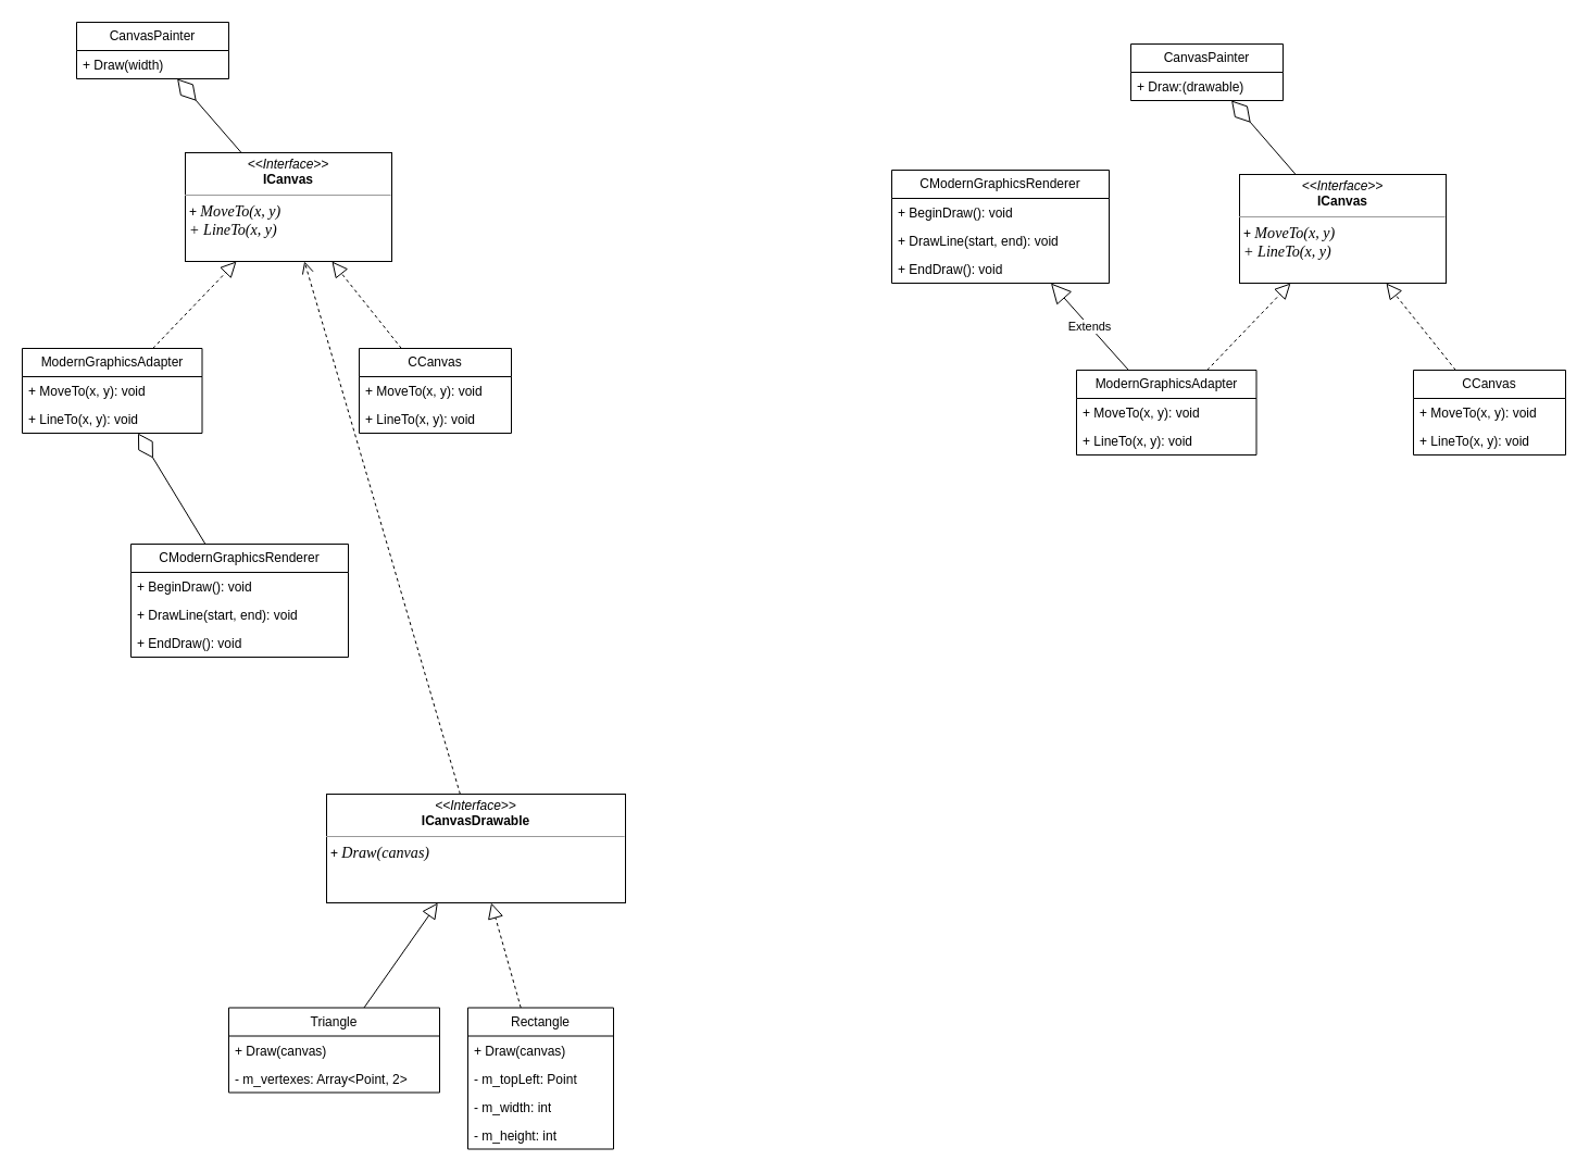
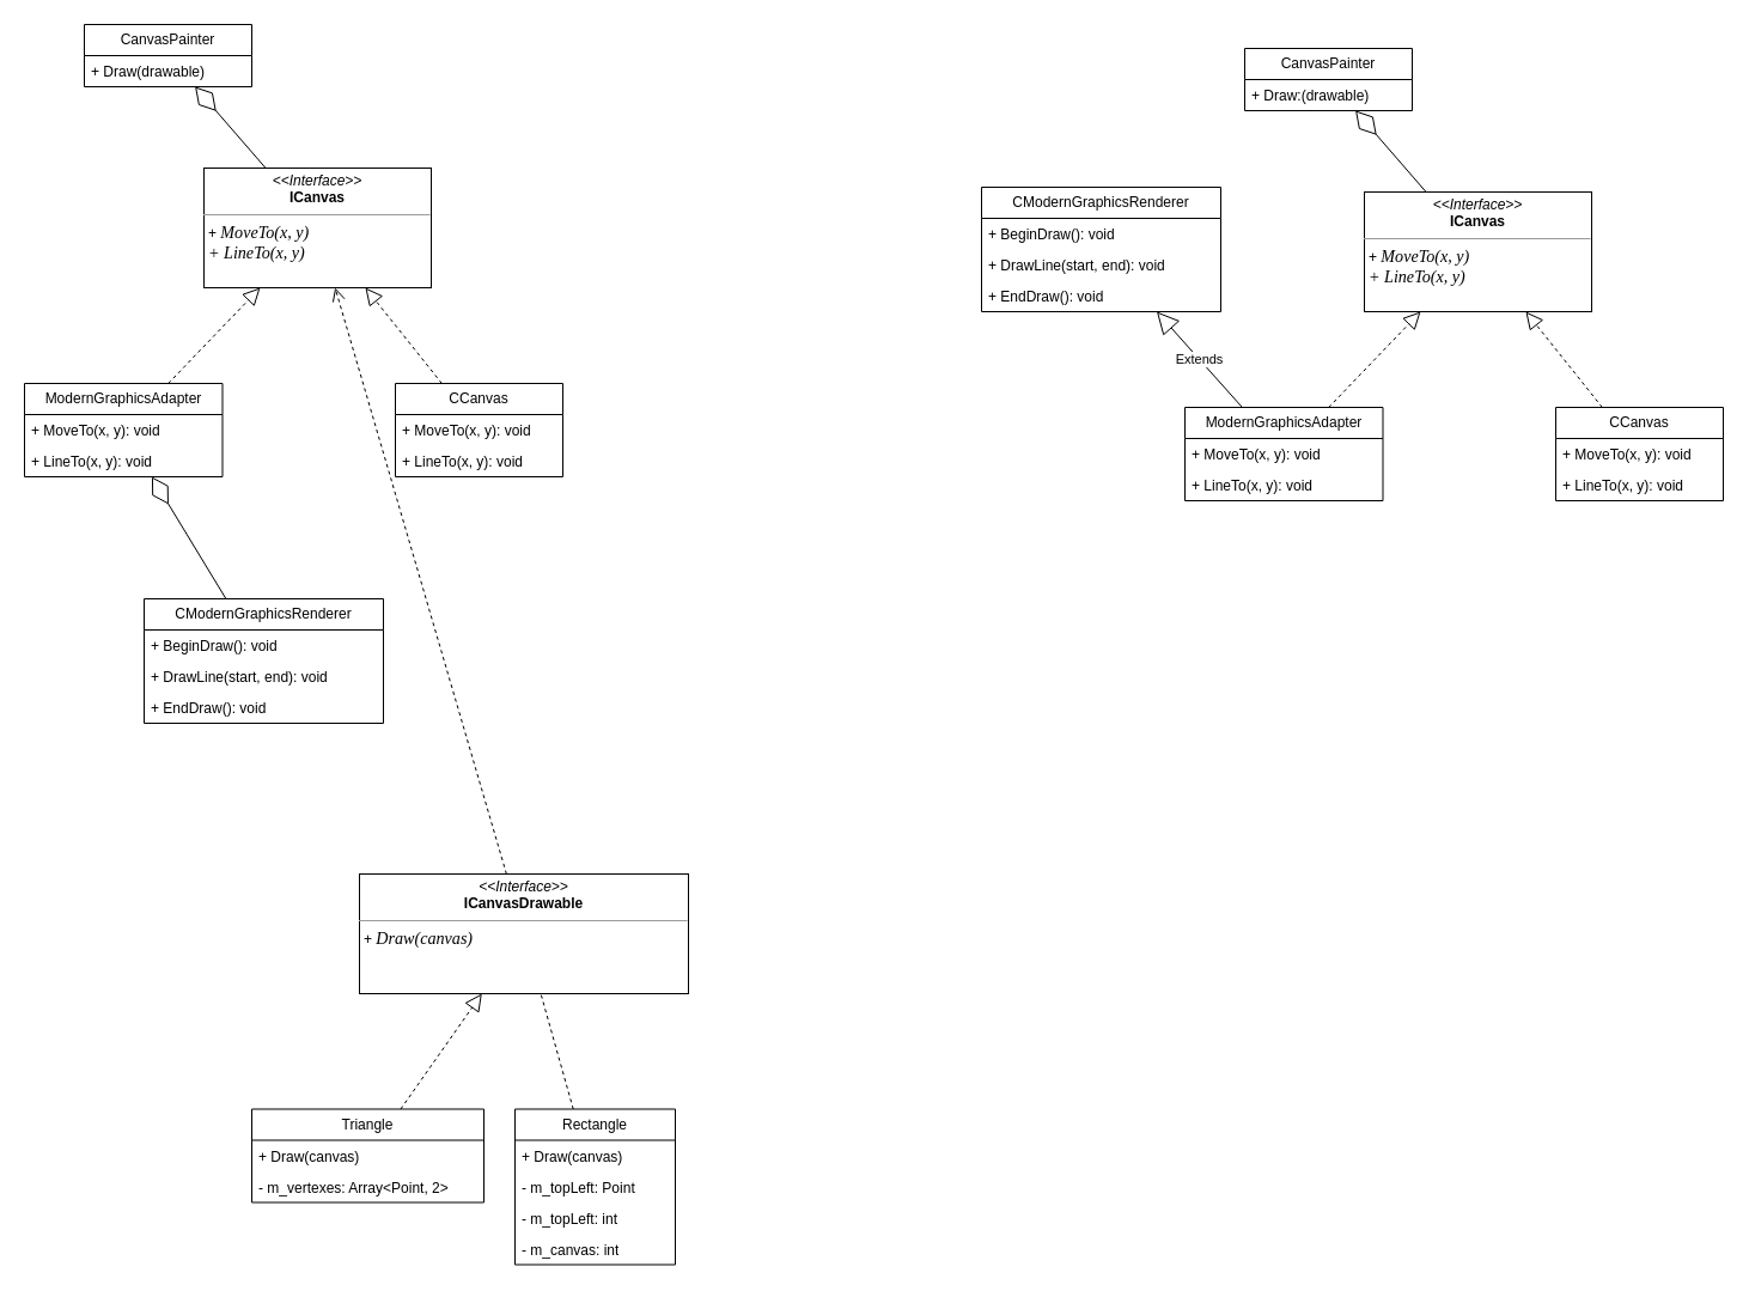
  <mxCell id="0" />
  <mxCell id="1" parent="0" />
  <mxCell id="2" value="" style="vsdxID=61;edgeStyle=none;dashed=1;startArrow=none;endArrow=open;startSize=9;endSize=9;spacingTop=0;spacingBottom=0;spacingLeft=0;spacingRight=0;verticalAlign=middle;html=1;labelBackgroundColor=#ffffff;rounded=0;fontColor=#000000;" parent="1" source="4" target="3" edge="1"><mxGeometry relative="1" as="geometry"><mxPoint x="-1" as="offset" /><Array as="points" /><mxPoint x="785" y="270" as="sourcePoint" /></mxGeometry></mxCell>
  <mxCell id="3" value="&lt;p style=&quot;margin:0px;margin-top:4px;text-align:center;&quot;&gt;&lt;i&gt;&amp;lt;&amp;lt;Interface&amp;gt;&amp;gt;&lt;/i&gt;&lt;br&gt;&lt;b&gt;ICanvas&lt;/b&gt;&lt;/p&gt;&lt;hr size=&quot;1&quot;&gt;&lt;p style=&quot;margin:0px;margin-left:4px;&quot;&gt;+&amp;nbsp;&lt;i style=&quot;border-color: var(--border-color); font-family: Calibri; font-size: 14.11px;&quot;&gt;MoveTo(x, y)&lt;/i&gt;&lt;br&gt;&lt;/p&gt;&lt;p style=&quot;margin:0px;margin-left:4px;&quot;&gt;&lt;i style=&quot;border-color: var(--border-color); font-family: Calibri; font-size: 14.11px;&quot;&gt;+ LineTo(x, y)&lt;/i&gt;&lt;/p&gt;&lt;br&gt;&amp;nbsp;" style="verticalAlign=top;align=left;overflow=fill;fontSize=12;fontFamily=Helvetica;html=1;whiteSpace=wrap;" vertex="1" parent="1"><mxGeometry x="170" y="140" width="190" height="100" as="geometry" /></mxCell>
  <mxCell id="4" value="&lt;p style=&quot;margin:0px;margin-top:4px;text-align:center;&quot;&gt;&lt;i&gt;&amp;lt;&amp;lt;Interface&amp;gt;&amp;gt;&lt;/i&gt;&lt;br&gt;&lt;b&gt;ICanvasDrawable&lt;/b&gt;&lt;/p&gt;&lt;hr size=&quot;1&quot;&gt;&lt;p style=&quot;margin:0px;margin-left:4px;&quot;&gt;+ &lt;font face=&quot;Calibri&quot;&gt;&lt;span style=&quot;font-size: 14.11px;&quot;&gt;&lt;i&gt;Draw(canvas)&lt;/i&gt;&lt;/span&gt;&lt;/font&gt;&lt;/p&gt;&lt;br&gt;&amp;nbsp;" style="verticalAlign=top;align=left;overflow=fill;fontSize=12;fontFamily=Helvetica;html=1;whiteSpace=wrap;" vertex="1" parent="1"><mxGeometry x="300" y="730" width="275" height="100" as="geometry" /></mxCell>
  <mxCell id="5" value="CanvasPainter" style="swimlane;fontStyle=0;childLayout=stackLayout;horizontal=1;startSize=26;fillColor=none;horizontalStack=0;resizeParent=1;resizeParentMax=0;resizeLast=0;collapsible=1;marginBottom=0;whiteSpace=wrap;html=1;" vertex="1" parent="1"><mxGeometry x="70" y="20" width="140" height="52" as="geometry" /></mxCell>
- <mxCell id="6" value="+ Draw(width)" style="text;strokeColor=none;fillColor=none;align=left;verticalAlign=top;spacingLeft=4;spacingRight=4;overflow=hidden;rotatable=0;points=[[0,0.5],[1,0.5]];portConstraint=eastwest;whiteSpace=wrap;html=1;" vertex="1" parent="5"><mxGeometry y="26" width="140" height="26" as="geometry" /></mxCell>
+ <mxCell id="6" value="+ Draw(drawable)" style="text;strokeColor=none;fillColor=none;align=left;verticalAlign=top;spacingLeft=4;spacingRight=4;overflow=hidden;rotatable=0;points=[[0,0.5],[1,0.5]];portConstraint=eastwest;whiteSpace=wrap;html=1;" vertex="1" parent="5"><mxGeometry y="26" width="140" height="26" as="geometry" /></mxCell>
  <mxCell id="7" value="" style="endArrow=diamondThin;endFill=0;endSize=24;html=1;rounded=0;" edge="1" parent="1" source="3" target="5"><mxGeometry width="160" relative="1" as="geometry"><mxPoint x="166" y="120" as="sourcePoint" /><mxPoint x="326" y="120" as="targetPoint" /></mxGeometry></mxCell>
  <mxCell id="8" value="CCanvas" style="swimlane;fontStyle=0;childLayout=stackLayout;horizontal=1;startSize=26;fillColor=none;horizontalStack=0;resizeParent=1;resizeParentMax=0;resizeLast=0;collapsible=1;marginBottom=0;whiteSpace=wrap;html=1;" vertex="1" parent="1"><mxGeometry x="330" y="320" width="140" height="78" as="geometry" /></mxCell>
  <mxCell id="9" value="+ MoveTo(x, y): void" style="text;strokeColor=none;fillColor=none;align=left;verticalAlign=top;spacingLeft=4;spacingRight=4;overflow=hidden;rotatable=0;points=[[0,0.5],[1,0.5]];portConstraint=eastwest;whiteSpace=wrap;html=1;" vertex="1" parent="8"><mxGeometry y="26" width="140" height="26" as="geometry" /></mxCell>
  <mxCell id="10" value="+ LineTo(x, y): void" style="text;strokeColor=none;fillColor=none;align=left;verticalAlign=top;spacingLeft=4;spacingRight=4;overflow=hidden;rotatable=0;points=[[0,0.5],[1,0.5]];portConstraint=eastwest;whiteSpace=wrap;html=1;" vertex="1" parent="8"><mxGeometry y="52" width="140" height="26" as="geometry" /></mxCell>
  <mxCell id="11" value="" style="endArrow=block;dashed=1;endFill=0;endSize=12;html=1;rounded=0;" edge="1" parent="1" source="8" target="3"><mxGeometry width="160" relative="1" as="geometry"><mxPoint x="440" y="240" as="sourcePoint" /><mxPoint x="600" y="240" as="targetPoint" /></mxGeometry></mxCell>
  <mxCell id="12" value="ModernGraphicsAdapter" style="swimlane;fontStyle=0;childLayout=stackLayout;horizontal=1;startSize=26;fillColor=none;horizontalStack=0;resizeParent=1;resizeParentMax=0;resizeLast=0;collapsible=1;marginBottom=0;whiteSpace=wrap;html=1;" vertex="1" parent="1"><mxGeometry x="20" y="320" width="165.5" height="78" as="geometry" /></mxCell>
  <mxCell id="13" value="+ MoveTo(x, y): void" style="text;strokeColor=none;fillColor=none;align=left;verticalAlign=top;spacingLeft=4;spacingRight=4;overflow=hidden;rotatable=0;points=[[0,0.5],[1,0.5]];portConstraint=eastwest;whiteSpace=wrap;html=1;" vertex="1" parent="12"><mxGeometry y="26" width="165.5" height="26" as="geometry" /></mxCell>
  <mxCell id="14" value="+ LineTo(x, y): void" style="text;strokeColor=none;fillColor=none;align=left;verticalAlign=top;spacingLeft=4;spacingRight=4;overflow=hidden;rotatable=0;points=[[0,0.5],[1,0.5]];portConstraint=eastwest;whiteSpace=wrap;html=1;" vertex="1" parent="12"><mxGeometry y="52" width="165.5" height="26" as="geometry" /></mxCell>
  <mxCell id="15" value="" style="endArrow=block;dashed=1;endFill=0;endSize=12;html=1;rounded=0;" edge="1" parent="1" source="12" target="3"><mxGeometry width="160" relative="1" as="geometry"><mxPoint x="210" y="420" as="sourcePoint" /><mxPoint x="370" y="420" as="targetPoint" /></mxGeometry></mxCell>
  <mxCell id="16" value="" style="endArrow=diamondThin;endFill=0;endSize=24;html=1;rounded=0;" edge="1" parent="1" source="17" target="12"><mxGeometry width="160" relative="1" as="geometry"><mxPoint x="300" y="470" as="sourcePoint" /><mxPoint x="520" y="320" as="targetPoint" /></mxGeometry></mxCell>
  <mxCell id="17" value="CModernGraphicsRenderer" style="swimlane;fontStyle=0;childLayout=stackLayout;horizontal=1;startSize=26;fillColor=none;horizontalStack=0;resizeParent=1;resizeParentMax=0;resizeLast=0;collapsible=1;marginBottom=0;whiteSpace=wrap;html=1;" vertex="1" parent="1"><mxGeometry x="120" y="500" width="200" height="104" as="geometry" /></mxCell>
  <mxCell id="18" value="+ BeginDraw(): void" style="text;strokeColor=none;fillColor=none;align=left;verticalAlign=top;spacingLeft=4;spacingRight=4;overflow=hidden;rotatable=0;points=[[0,0.5],[1,0.5]];portConstraint=eastwest;whiteSpace=wrap;html=1;" vertex="1" parent="17"><mxGeometry y="26" width="200" height="26" as="geometry" /></mxCell>
  <mxCell id="19" value="+ DrawLine(start, end): void" style="text;strokeColor=none;fillColor=none;align=left;verticalAlign=top;spacingLeft=4;spacingRight=4;overflow=hidden;rotatable=0;points=[[0,0.5],[1,0.5]];portConstraint=eastwest;whiteSpace=wrap;html=1;" vertex="1" parent="17"><mxGeometry y="52" width="200" height="26" as="geometry" /></mxCell>
  <mxCell id="20" value="+ EndDraw(): void" style="text;strokeColor=none;fillColor=none;align=left;verticalAlign=top;spacingLeft=4;spacingRight=4;overflow=hidden;rotatable=0;points=[[0,0.5],[1,0.5]];portConstraint=eastwest;whiteSpace=wrap;html=1;" vertex="1" parent="17"><mxGeometry y="78" width="200" height="26" as="geometry" /></mxCell>
  <mxCell id="21" value="Triangle" style="swimlane;fontStyle=0;childLayout=stackLayout;horizontal=1;startSize=26;fillColor=none;horizontalStack=0;resizeParent=1;resizeParentMax=0;resizeLast=0;collapsible=1;marginBottom=0;whiteSpace=wrap;html=1;" vertex="1" parent="1"><mxGeometry x="210" y="926.5" width="194" height="78" as="geometry" /></mxCell>
  <mxCell id="22" value="+ Draw(canvas)" style="text;strokeColor=none;fillColor=none;align=left;verticalAlign=top;spacingLeft=4;spacingRight=4;overflow=hidden;rotatable=0;points=[[0,0.5],[1,0.5]];portConstraint=eastwest;whiteSpace=wrap;html=1;" vertex="1" parent="21"><mxGeometry y="26" width="194" height="26" as="geometry" /></mxCell>
  <mxCell id="23" value="- m_vertexes: Array&amp;lt;Point, 2&amp;gt;" style="text;strokeColor=none;fillColor=none;align=left;verticalAlign=top;spacingLeft=4;spacingRight=4;overflow=hidden;rotatable=0;points=[[0,0.5],[1,0.5]];portConstraint=eastwest;whiteSpace=wrap;html=1;" vertex="1" parent="21"><mxGeometry y="52" width="194" height="26" as="geometry" /></mxCell>
  <mxCell id="24" value="Rectangle" style="swimlane;fontStyle=0;childLayout=stackLayout;horizontal=1;startSize=26;fillColor=none;horizontalStack=0;resizeParent=1;resizeParentMax=0;resizeLast=0;collapsible=1;marginBottom=0;whiteSpace=wrap;html=1;" vertex="1" parent="1"><mxGeometry x="430" y="926.5" width="134" height="130" as="geometry" /></mxCell>
  <mxCell id="25" value="+ Draw(canvas)" style="text;strokeColor=none;fillColor=none;align=left;verticalAlign=top;spacingLeft=4;spacingRight=4;overflow=hidden;rotatable=0;points=[[0,0.5],[1,0.5]];portConstraint=eastwest;whiteSpace=wrap;html=1;" vertex="1" parent="24"><mxGeometry y="26" width="134" height="26" as="geometry" /></mxCell>
  <mxCell id="26" value="- m_topLeft: Point" style="text;strokeColor=none;fillColor=none;align=left;verticalAlign=top;spacingLeft=4;spacingRight=4;overflow=hidden;rotatable=0;points=[[0,0.5],[1,0.5]];portConstraint=eastwest;whiteSpace=wrap;html=1;" vertex="1" parent="24"><mxGeometry y="52" width="134" height="26" as="geometry" /></mxCell>
- <mxCell id="27" value="- m_width: int" style="text;strokeColor=none;fillColor=none;align=left;verticalAlign=top;spacingLeft=4;spacingRight=4;overflow=hidden;rotatable=0;points=[[0,0.5],[1,0.5]];portConstraint=eastwest;whiteSpace=wrap;html=1;" vertex="1" parent="24"><mxGeometry y="78" width="134" height="26" as="geometry" /></mxCell>
- <mxCell id="28" value="- m_height: int" style="text;strokeColor=none;fillColor=none;align=left;verticalAlign=top;spacingLeft=4;spacingRight=4;overflow=hidden;rotatable=0;points=[[0,0.5],[1,0.5]];portConstraint=eastwest;whiteSpace=wrap;html=1;" vertex="1" parent="24"><mxGeometry y="104" width="134" height="26" as="geometry" /></mxCell>
- <mxCell id="29" value="" style="endArrow=block;dashed=0;endFill=0;endSize=12;html=1;rounded=0;" edge="1" parent="1" source="21" target="4"><mxGeometry width="160" relative="1" as="geometry"><mxPoint x="390" y="956.5" as="sourcePoint" /><mxPoint x="550" y="956.5" as="targetPoint" /></mxGeometry></mxCell>
- <mxCell id="30" value="" style="endArrow=block;dashed=1;endFill=0;endSize=12;html=1;rounded=0;" edge="1" parent="1" source="24" target="4"><mxGeometry width="160" relative="1" as="geometry"><mxPoint x="390" y="856.5" as="sourcePoint" /><mxPoint x="550" y="856.5" as="targetPoint" /></mxGeometry></mxCell>
+ <mxCell id="27" value="- m_topLeft: int" style="text;strokeColor=none;fillColor=none;align=left;verticalAlign=top;spacingLeft=4;spacingRight=4;overflow=hidden;rotatable=0;points=[[0,0.5],[1,0.5]];portConstraint=eastwest;whiteSpace=wrap;html=1;" vertex="1" parent="24"><mxGeometry y="78" width="134" height="26" as="geometry" /></mxCell>
+ <mxCell id="28" value="- m_canvas: int" style="text;strokeColor=none;fillColor=none;align=left;verticalAlign=top;spacingLeft=4;spacingRight=4;overflow=hidden;rotatable=0;points=[[0,0.5],[1,0.5]];portConstraint=eastwest;whiteSpace=wrap;html=1;" vertex="1" parent="24"><mxGeometry y="104" width="134" height="26" as="geometry" /></mxCell>
+ <mxCell id="29" value="" style="endArrow=block;dashed=1;endFill=0;endSize=12;html=1;rounded=0;" edge="1" parent="1" source="21" target="4"><mxGeometry width="160" relative="1" as="geometry"><mxPoint x="390" y="956.5" as="sourcePoint" /><mxPoint x="550" y="956.5" as="targetPoint" /></mxGeometry></mxCell>
+ <mxCell id="30" value="" style="endArrow=none;dashed=1;endFill=0;endSize=12;html=1;rounded=0;" edge="1" parent="1" source="24" target="4"><mxGeometry width="160" relative="1" as="geometry"><mxPoint x="390" y="856.5" as="sourcePoint" /><mxPoint x="550" y="856.5" as="targetPoint" /></mxGeometry></mxCell>
  <mxCell id="31" value="&lt;p style=&quot;margin:0px;margin-top:4px;text-align:center;&quot;&gt;&lt;i&gt;&amp;lt;&amp;lt;Interface&amp;gt;&amp;gt;&lt;/i&gt;&lt;br&gt;&lt;b&gt;ICanvas&lt;/b&gt;&lt;/p&gt;&lt;hr size=&quot;1&quot;&gt;&lt;p style=&quot;margin:0px;margin-left:4px;&quot;&gt;+&amp;nbsp;&lt;i style=&quot;border-color: var(--border-color); font-family: Calibri; font-size: 14.11px;&quot;&gt;MoveTo(x, y)&lt;/i&gt;&lt;br&gt;&lt;/p&gt;&lt;p style=&quot;margin:0px;margin-left:4px;&quot;&gt;&lt;i style=&quot;border-color: var(--border-color); font-family: Calibri; font-size: 14.11px;&quot;&gt;+ LineTo(x, y)&lt;/i&gt;&lt;/p&gt;&lt;br&gt;&amp;nbsp;" style="verticalAlign=top;align=left;overflow=fill;fontSize=12;fontFamily=Helvetica;html=1;whiteSpace=wrap;" vertex="1" parent="1"><mxGeometry x="1140" y="160" width="190" height="100" as="geometry" /></mxCell>
  <mxCell id="32" value="CanvasPainter" style="swimlane;fontStyle=0;childLayout=stackLayout;horizontal=1;startSize=26;fillColor=none;horizontalStack=0;resizeParent=1;resizeParentMax=0;resizeLast=0;collapsible=1;marginBottom=0;whiteSpace=wrap;html=1;" vertex="1" parent="1"><mxGeometry x="1040" y="40" width="140" height="52" as="geometry" /></mxCell>
  <mxCell id="33" value="+ Draw:(drawable)" style="text;strokeColor=none;fillColor=none;align=left;verticalAlign=top;spacingLeft=4;spacingRight=4;overflow=hidden;rotatable=0;points=[[0,0.5],[1,0.5]];portConstraint=eastwest;whiteSpace=wrap;html=1;" vertex="1" parent="32"><mxGeometry y="26" width="140" height="26" as="geometry" /></mxCell>
  <mxCell id="34" value="" style="endArrow=diamondThin;endFill=0;endSize=24;html=1;rounded=0;" edge="1" parent="1" source="31" target="32"><mxGeometry width="160" relative="1" as="geometry"><mxPoint x="1136" y="140" as="sourcePoint" /><mxPoint x="1296" y="140" as="targetPoint" /></mxGeometry></mxCell>
  <mxCell id="35" value="CCanvas" style="swimlane;fontStyle=0;childLayout=stackLayout;horizontal=1;startSize=26;fillColor=none;horizontalStack=0;resizeParent=1;resizeParentMax=0;resizeLast=0;collapsible=1;marginBottom=0;whiteSpace=wrap;html=1;" vertex="1" parent="1"><mxGeometry x="1300" y="340" width="140" height="78" as="geometry" /></mxCell>
  <mxCell id="36" value="+ MoveTo(x, y): void" style="text;strokeColor=none;fillColor=none;align=left;verticalAlign=top;spacingLeft=4;spacingRight=4;overflow=hidden;rotatable=0;points=[[0,0.5],[1,0.5]];portConstraint=eastwest;whiteSpace=wrap;html=1;" vertex="1" parent="35"><mxGeometry y="26" width="140" height="26" as="geometry" /></mxCell>
  <mxCell id="37" value="+ LineTo(x, y): void" style="text;strokeColor=none;fillColor=none;align=left;verticalAlign=top;spacingLeft=4;spacingRight=4;overflow=hidden;rotatable=0;points=[[0,0.5],[1,0.5]];portConstraint=eastwest;whiteSpace=wrap;html=1;" vertex="1" parent="35"><mxGeometry y="52" width="140" height="26" as="geometry" /></mxCell>
  <mxCell id="38" value="" style="endArrow=block;dashed=1;endFill=0;endSize=12;html=1;rounded=0;" edge="1" parent="1" source="35" target="31"><mxGeometry width="160" relative="1" as="geometry"><mxPoint x="1410" y="260" as="sourcePoint" /><mxPoint x="1570" y="260" as="targetPoint" /></mxGeometry></mxCell>
  <mxCell id="39" value="ModernGraphicsAdapter" style="swimlane;fontStyle=0;childLayout=stackLayout;horizontal=1;startSize=26;fillColor=none;horizontalStack=0;resizeParent=1;resizeParentMax=0;resizeLast=0;collapsible=1;marginBottom=0;whiteSpace=wrap;html=1;" vertex="1" parent="1"><mxGeometry x="990" y="340" width="165.5" height="78" as="geometry" /></mxCell>
  <mxCell id="40" value="+ MoveTo(x, y): void" style="text;strokeColor=none;fillColor=none;align=left;verticalAlign=top;spacingLeft=4;spacingRight=4;overflow=hidden;rotatable=0;points=[[0,0.5],[1,0.5]];portConstraint=eastwest;whiteSpace=wrap;html=1;" vertex="1" parent="39"><mxGeometry y="26" width="165.5" height="26" as="geometry" /></mxCell>
  <mxCell id="41" value="+ LineTo(x, y): void" style="text;strokeColor=none;fillColor=none;align=left;verticalAlign=top;spacingLeft=4;spacingRight=4;overflow=hidden;rotatable=0;points=[[0,0.5],[1,0.5]];portConstraint=eastwest;whiteSpace=wrap;html=1;" vertex="1" parent="39"><mxGeometry y="52" width="165.5" height="26" as="geometry" /></mxCell>
  <mxCell id="42" value="" style="endArrow=block;dashed=1;endFill=0;endSize=12;html=1;rounded=0;" edge="1" parent="1" source="39" target="31"><mxGeometry width="160" relative="1" as="geometry"><mxPoint x="1180" y="440" as="sourcePoint" /><mxPoint x="1340" y="440" as="targetPoint" /></mxGeometry></mxCell>
  <mxCell id="43" value="CModernGraphicsRenderer" style="swimlane;fontStyle=0;childLayout=stackLayout;horizontal=1;startSize=26;fillColor=none;horizontalStack=0;resizeParent=1;resizeParentMax=0;resizeLast=0;collapsible=1;marginBottom=0;whiteSpace=wrap;html=1;" vertex="1" parent="1"><mxGeometry x="820" y="156" width="200" height="104" as="geometry" /></mxCell>
  <mxCell id="44" value="+ BeginDraw(): void" style="text;strokeColor=none;fillColor=none;align=left;verticalAlign=top;spacingLeft=4;spacingRight=4;overflow=hidden;rotatable=0;points=[[0,0.5],[1,0.5]];portConstraint=eastwest;whiteSpace=wrap;html=1;" vertex="1" parent="43"><mxGeometry y="26" width="200" height="26" as="geometry" /></mxCell>
  <mxCell id="45" value="+ DrawLine(start, end): void" style="text;strokeColor=none;fillColor=none;align=left;verticalAlign=top;spacingLeft=4;spacingRight=4;overflow=hidden;rotatable=0;points=[[0,0.5],[1,0.5]];portConstraint=eastwest;whiteSpace=wrap;html=1;" vertex="1" parent="43"><mxGeometry y="52" width="200" height="26" as="geometry" /></mxCell>
  <mxCell id="46" value="+ EndDraw(): void" style="text;strokeColor=none;fillColor=none;align=left;verticalAlign=top;spacingLeft=4;spacingRight=4;overflow=hidden;rotatable=0;points=[[0,0.5],[1,0.5]];portConstraint=eastwest;whiteSpace=wrap;html=1;" vertex="1" parent="43"><mxGeometry y="78" width="200" height="26" as="geometry" /></mxCell>
  <mxCell id="47" value="Extends" style="endArrow=block;endSize=16;endFill=0;html=1;rounded=0;" edge="1" parent="1" source="39" target="43"><mxGeometry width="160" relative="1" as="geometry"><mxPoint x="960" y="290" as="sourcePoint" /><mxPoint x="1120" y="290" as="targetPoint" /></mxGeometry></mxCell>
